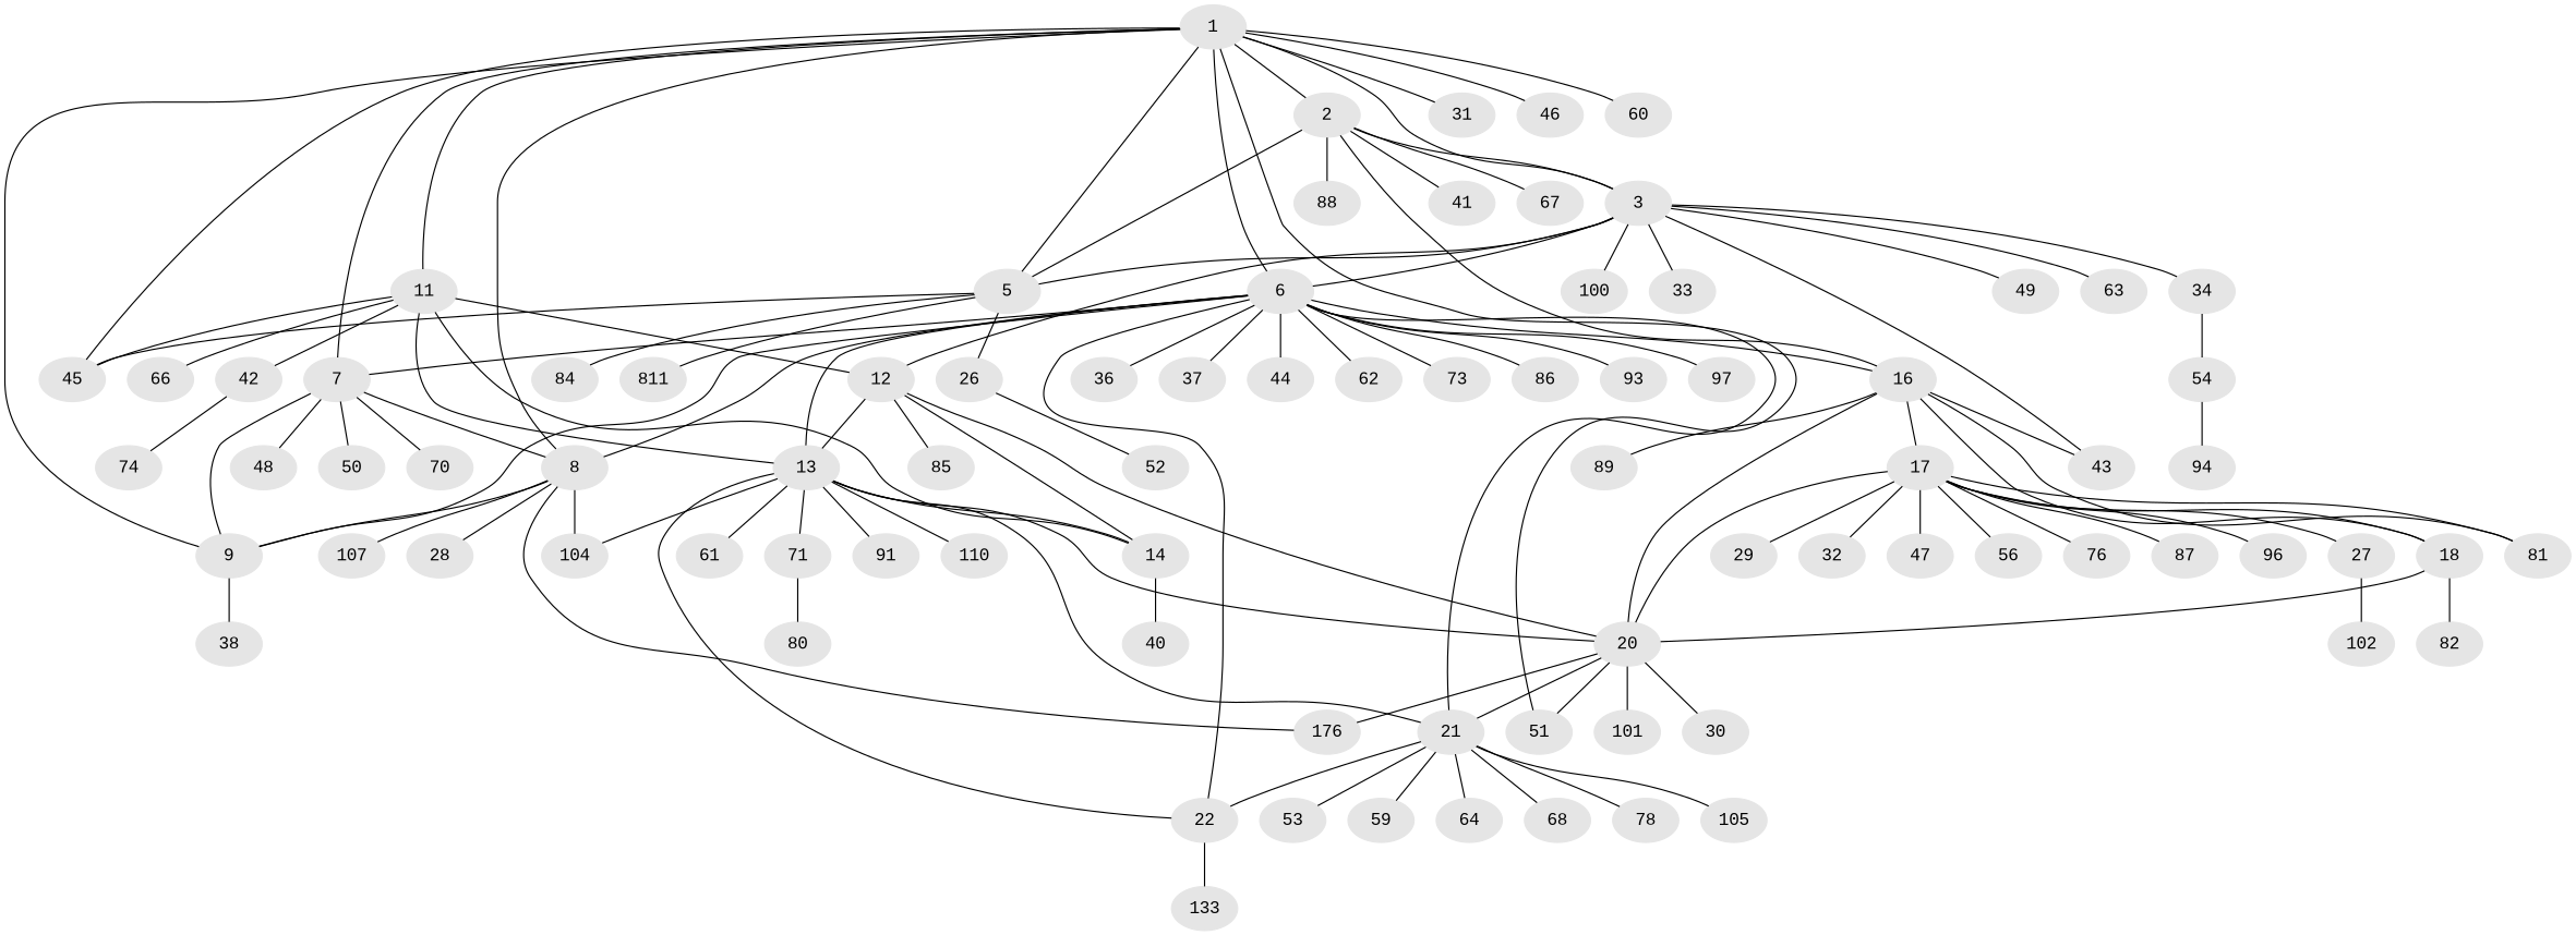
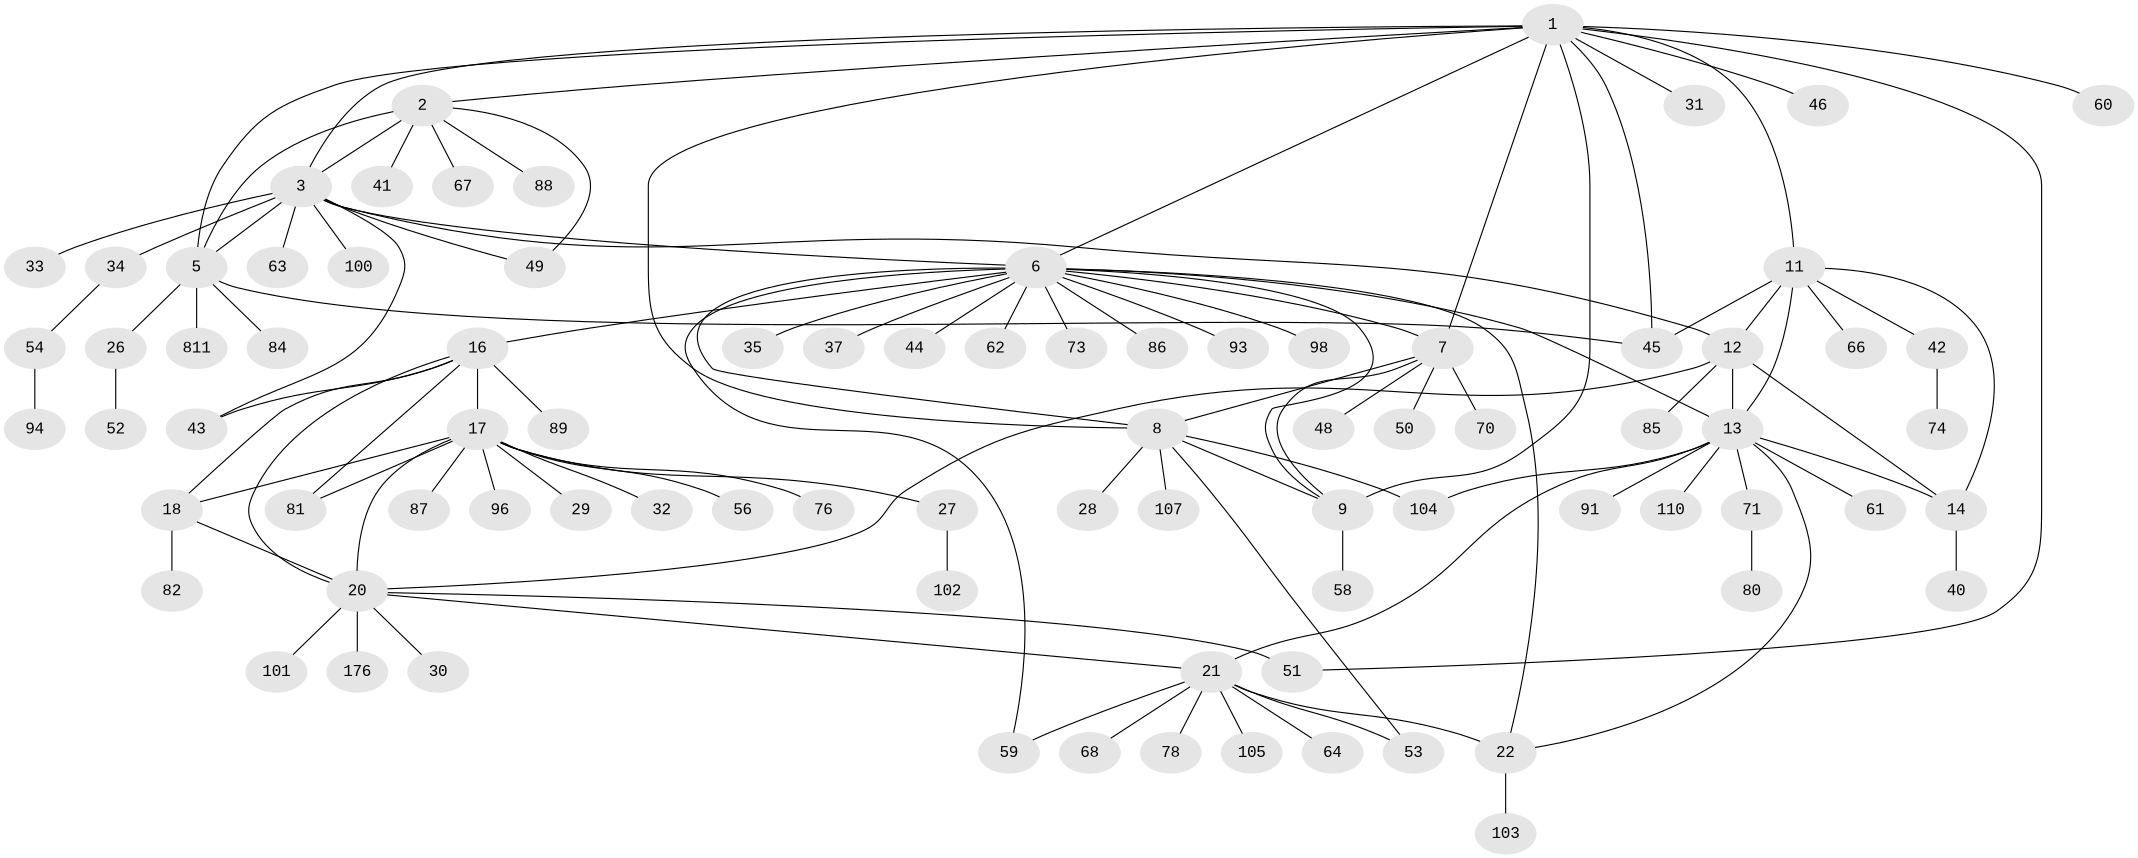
  graph {
    fontname="Liberation Mono"
    node [color=gray90 fontname="Liberation Mono" style=filled]
    edge [fontname="Liberation Mono"]
    1 [super="+10"]
    2 [super="+4"]
    3 [super="+39"]
    5 [super="+55"]
    6 [super="+24"]
    7
    8 [super="+108"]
    9 [super="+65"]
    11 [super="+83"]
    31
    45
    46
    51 [super="+58"]
    60
    16 [super="+92"]
    41
    67
    88
    12 [super="+15"]
    33 [super="+36"]
    34
    43 [super="+112"]
    49
    63
    100
    26 [super="+75"]
    84
    n28 [label=811]
    13 [super="+25"]
    21 [super="+23"]
    22 [super="+97"]
-   35 [super="+69" label=36]
+   35 [super="+69"]
    37
    44
    62 [super="+77"]
    73
    86
    93
-   98 [label=97]
+   98
    48 [super="+90"]
    50
    70
    28
    104
    n45 [label=176]
    107 [super="+109"]
-   38
+   38 [label=58]
    14 [super="+99"]
    42 [super="+79"]
    66
    20 [super="+57"]
    17 [super="+19"]
    18
    89
    81
    85
    54
    52
    61
    71
    91
    110
    53
    59
    64 [super="+95"]
    68
    78
    105
-   103 [label=133]
+   103
    40
    74
    30
    101
    80
    27
    29
    32
-   47
    56
    76
    87
    96
    82
    102
    94
    1 -- 2 [weight=2]
    1 -- 3
    1 -- 5
    1 -- 6
    1 -- 7
    1 -- 8
    1 -- 9
    1 -- 11
    1 -- 31
    1 -- 45
    1 -- 46
    1 -- 51
    1 -- 60
    2 -- 3 [weight=2]
    2 -- 5 [weight=2]
-   2 -- 16
+   2 -- 49
    2 -- 41
    2 -- 67
    2 -- 88
    3 -- 5
    3 -- 6
    3 -- 12
    3 -- 33
    3 -- 34
    3 -- 43
    3 -- 49
    3 -- 63
    3 -- 100
    5 -- 45
    5 -- 26
    5 -- 84
    5 -- n28
    6 -- 7
    6 -- 8
    6 -- 9
    6 -- 16
    6 -- 13
-   6 -- 21 [weight=2]
+   6 -- 59 [weight=2]
    6 -- 22
    6 -- 35
    6 -- 37
    6 -- 44
    6 -- 62
    6 -- 73
    6 -- 86
    6 -- 93
    6 -- 98
    7 -- 8
    7 -- 9
    7 -- 48
    7 -- 50
    7 -- 70
    8 -- 9
    8 -- 28
    8 -- 104
-   8 -- n45
+   8 -- 53
    8 -- 107
    9 -- 38
    11 -- 45
    11 -- 12 [weight=2]
    11 -- 13
    11 -- 14
    11 -- 42
    11 -- 66
    16 -- 43
    16 -- 20
    16 -- 17 [weight=2]
    16 -- 18
    16 -- 89
    16 -- 81
    12 -- 13 [weight=2]
    12 -- 14 [weight=2]
    12 -- 20
    12 -- 85
    34 -- 54
    26 -- 52
    13 -- 21 [weight=2]
    13 -- 22
    13 -- 104
    13 -- 14
-   13 -- 20
    13 -- 61
    13 -- 71
    13 -- 91
    13 -- 110
    21 -- 22 [weight=2]
    21 -- 53
    21 -- 59
    21 -- 64
    21 -- 68
    21 -- 78
    21 -- 105
    22 -- 103
    14 -- 40
    42 -- 74
    20 -- 51
    20 -- 21
    20 -- n45
    20 -- 30
    20 -- 101
    17 -- 20 [weight=2]
    17 -- 18 [weight=2]
    17 -- 81
    17 -- 27
    17 -- 29
    17 -- 32
-   17 -- 47
    17 -- 56
    17 -- 76
    17 -- 87
    17 -- 96
    18 -- 20
    18 -- 82
    54 -- 94
    71 -- 80
    27 -- 102
  }
